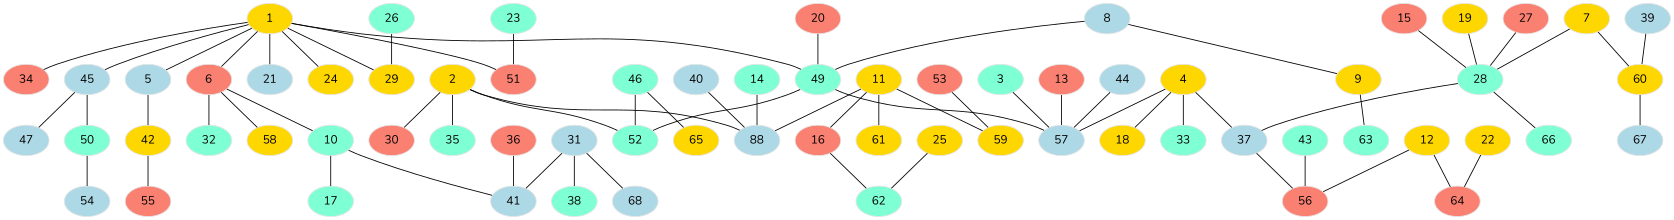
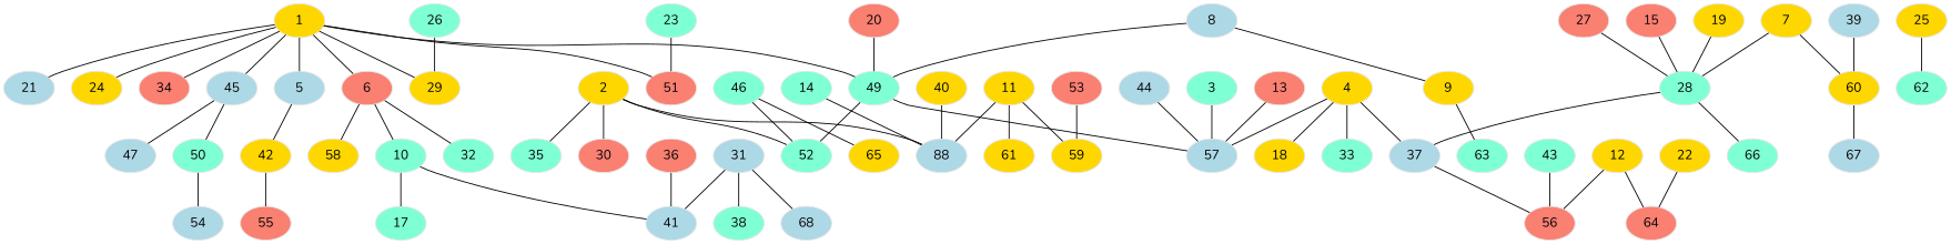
  graph {
    fontname=Nunito
    node [color=gray90 fillcolor=gold fontname=Nunito style=filled]
    edge [fontname=Nunito weight=1.0]
    1
    5 [fillcolor=lightblue]
    6 [fillcolor=salmon]
    21 [fillcolor=lightblue]
    24
    29
    34 [fillcolor=salmon]
    45 [fillcolor=lightblue]
    49 [fillcolor=aquamarine]
    51 [fillcolor=salmon]
    42
    10 [fillcolor=aquamarine]
    32 [fillcolor=aquamarine]
    58
    47 [fillcolor=lightblue]
    50 [fillcolor=aquamarine]
    52 [fillcolor=aquamarine]
    57 [fillcolor=lightblue]
    2
    30 [fillcolor=salmon]
    35 [fillcolor=aquamarine]
    n22 [fillcolor=lightblue label=88]
    3 [fillcolor=aquamarine]
    4
    18
    33 [fillcolor=aquamarine]
    37 [fillcolor=lightblue]
    56 [fillcolor=salmon]
    55 [fillcolor=salmon]
    17 [fillcolor=aquamarine]
    41 [fillcolor=lightblue]
    7
    28 [fillcolor=aquamarine]
    60
    66 [fillcolor=aquamarine]
    67 [fillcolor=lightblue]
    8 [fillcolor=lightblue]
    9
    63 [fillcolor=aquamarine]
    11
-   16 [fillcolor=salmon]
    59
    61
    62 [fillcolor=aquamarine]
    12
    64 [fillcolor=salmon]
    13 [fillcolor=salmon]
    14 [fillcolor=aquamarine]
    15 [fillcolor=salmon]
    19
    20 [fillcolor=salmon]
    22
    23 [fillcolor=aquamarine]
    25
    26 [fillcolor=aquamarine]
    27 [fillcolor=salmon]
    31 [fillcolor=lightblue]
    38 [fillcolor=aquamarine]
    68 [fillcolor=lightblue]
    36 [fillcolor=salmon]
    39 [fillcolor=lightblue]
-   40 [fillcolor=lightblue]
+   40
    43 [fillcolor=aquamarine]
    44 [fillcolor=lightblue]
    54 [fillcolor=lightblue]
    46 [fillcolor=aquamarine]
    65
    53 [fillcolor=salmon]
    1 -- 5
    1 -- 6
    1 -- 21
    1 -- 24
    1 -- 29
    1 -- 34
    1 -- 45
    1 -- 49
    1 -- 51
    5 -- 42
    6 -- 10
    6 -- 32
    6 -- 58
    45 -- 47
    45 -- 50
    49 -- 52
    49 -- 57
    42 -- 55
    10 -- 17
    10 -- 41
    50 -- 54
    2 -- 52
    2 -- 30
    2 -- 35
    2 -- n22
    3 -- 57
    4 -- 57
    4 -- 18
    4 -- 33
    4 -- 37
    37 -- 56
    7 -- 28
    7 -- 60
    28 -- 37
    28 -- 66
    60 -- 67
    8 -- 49
    8 -- 9
    9 -- 63
    11 -- n22
-   11 -- 16
    11 -- 59
    11 -- 61
-   16 -- 62
    12 -- 56
    12 -- 64
    13 -- 57
    14 -- n22
    15 -- 28
    19 -- 28
    20 -- 49
    22 -- 64
    23 -- 51
    25 -- 62
    26 -- 29
    27 -- 28
    31 -- 41
    31 -- 38
    31 -- 68
    36 -- 41
    39 -- 60
    40 -- n22
    43 -- 56
    44 -- 57
    46 -- 52
    46 -- 65
    53 -- 59
  }
